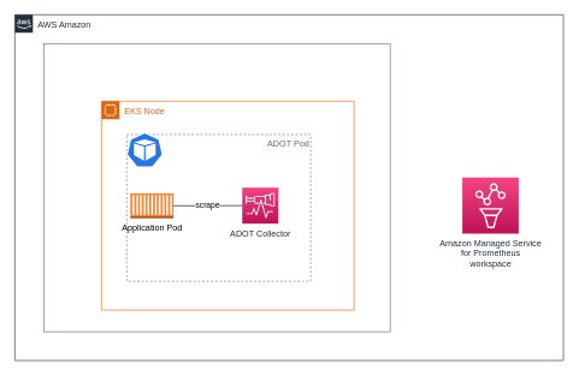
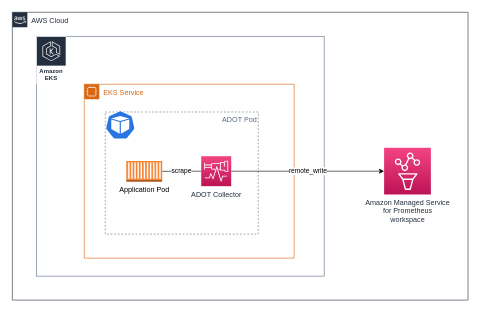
  <mxCell id="0" />
  <mxCell id="1" parent="0" />
- <mxCell id="2" value="AWS Amazon" style="points=[[0,0],[0.25,0],[0.5,0],[0.75,0],[1,0],[1,0.25],[1,0.5],[1,0.75],[1,1],[0.75,1],[0.5,1],[0.25,1],[0,1],[0,0.75],[0,0.5],[0,0.25]];outlineConnect=0;gradientColor=none;html=1;whiteSpace=wrap;fontSize=12;fontStyle=0;container=1;pointerEvents=0;collapsible=0;recursiveResize=0;shape=mxgraph.aws4.group;grIcon=mxgraph.aws4.group_aws_cloud_alt;strokeColor=#232F3E;fillColor=none;verticalAlign=top;align=left;spacingLeft=30;fontColor=#232F3E;dashed=0;" parent="1" vertex="1"><mxGeometry x="20" y="20" width="760" height="480" as="geometry" /></mxCell>
+ <mxCell id="2" value="AWS Cloud" style="points=[[0,0],[0.25,0],[0.5,0],[0.75,0],[1,0],[1,0.25],[1,0.5],[1,0.75],[1,1],[0.75,1],[0.5,1],[0.25,1],[0,1],[0,0.75],[0,0.5],[0,0.25]];outlineConnect=0;gradientColor=none;html=1;whiteSpace=wrap;fontSize=12;fontStyle=0;container=1;pointerEvents=0;collapsible=0;recursiveResize=0;shape=mxgraph.aws4.group;grIcon=mxgraph.aws4.group_aws_cloud_alt;strokeColor=#232F3E;fillColor=none;verticalAlign=top;align=left;spacingLeft=30;fontColor=#232F3E;dashed=0;" parent="1" vertex="1"><mxGeometry x="20" y="20" width="760" height="480" as="geometry" /></mxCell>
  <mxCell id="3" value="" style="fillColor=none;strokeColor=#5A6C86;verticalAlign=top;fontStyle=0;fontColor=#5A6C86;" parent="2" vertex="1"><mxGeometry x="40" y="40" width="480" height="400" as="geometry" /></mxCell>
- <mxCell id="5" value="EKS Node" style="points=[[0,0],[0.25,0],[0.5,0],[0.75,0],[1,0],[1,0.25],[1,0.5],[1,0.75],[1,1],[0.75,1],[0.5,1],[0.25,1],[0,1],[0,0.75],[0,0.5],[0,0.25]];outlineConnect=0;gradientColor=none;html=1;whiteSpace=wrap;fontSize=12;fontStyle=0;container=1;pointerEvents=0;collapsible=0;recursiveResize=0;shape=mxgraph.aws4.group;grIcon=mxgraph.aws4.group_ec2_instance_contents;strokeColor=#D86613;fillColor=none;verticalAlign=top;align=left;spacingLeft=30;fontColor=#D86613;dashed=0;" parent="2" vertex="1"><mxGeometry x="120" y="120" width="350" height="290" as="geometry" /></mxCell>
+ <mxCell id="4" value="Amazon EKS" style="sketch=0;outlineConnect=0;fontColor=#232F3E;gradientColor=none;strokeColor=#ffffff;fillColor=#232F3E;dashed=0;verticalLabelPosition=middle;verticalAlign=bottom;align=center;html=1;whiteSpace=wrap;fontSize=10;fontStyle=1;spacing=3;shape=mxgraph.aws4.productIcon;prIcon=mxgraph.aws4.eks;" parent="2" vertex="1"><mxGeometry x="40" y="40" width="50" height="80" as="geometry" /></mxCell>
+ <mxCell id="5" value="EKS Service" style="points=[[0,0],[0.25,0],[0.5,0],[0.75,0],[1,0],[1,0.25],[1,0.5],[1,0.75],[1,1],[0.75,1],[0.5,1],[0.25,1],[0,1],[0,0.75],[0,0.5],[0,0.25]];outlineConnect=0;gradientColor=none;html=1;whiteSpace=wrap;fontSize=12;fontStyle=0;container=1;pointerEvents=0;collapsible=0;recursiveResize=0;shape=mxgraph.aws4.group;grIcon=mxgraph.aws4.group_ec2_instance_contents;strokeColor=#D86613;fillColor=none;verticalAlign=top;align=left;spacingLeft=30;fontColor=#D86613;dashed=0;" parent="2" vertex="1"><mxGeometry x="120" y="120" width="350" height="290" as="geometry" /></mxCell>
  <mxCell id="6" value="ADOT Pod" style="fillColor=none;strokeColor=#5A6C86;dashed=1;verticalAlign=top;fontStyle=0;fontColor=#5A6C86;align=right;" parent="2" vertex="1"><mxGeometry x="155" y="166.27" width="255" height="203.73" as="geometry" /></mxCell>
  <mxCell id="7" value="" style="sketch=0;html=1;dashed=0;whitespace=wrap;fillColor=#2875E2;strokeColor=#ffffff;points=[[0.005,0.63,0],[0.1,0.2,0],[0.9,0.2,0],[0.5,0,0],[0.995,0.63,0],[0.72,0.99,0],[0.5,1,0],[0.28,0.99,0]];verticalLabelPosition=bottom;align=center;verticalAlign=top;shape=mxgraph.kubernetes.icon;prIcon=pod" parent="2" vertex="1"><mxGeometry x="155" y="150" width="50" height="75.224" as="geometry" /></mxCell>
- <mxCell id="8" value="Application Pod" style="outlineConnect=0;dashed=0;verticalLabelPosition=bottom;verticalAlign=top;align=center;html=1;shape=mxgraph.aws3.ec2_compute_container;fillColor=#F58534;gradientColor=none;" parent="2" vertex="1"><mxGeometry x="160" y="248" width="60" height="34.5" as="geometry" /></mxCell>
+ <mxCell id="8" value="Application Pod" style="outlineConnect=0;dashed=0;verticalLabelPosition=bottom;verticalAlign=top;align=center;html=1;shape=mxgraph.aws3.ec2_compute_container;fillColor=#F58534;gradientColor=none;" parent="2" vertex="1"><mxGeometry x="190" y="248" width="60" height="34.5" as="geometry" /></mxCell>
  <mxCell id="9" value="scrape" style="edgeStyle=orthogonalEdgeStyle;rounded=0;orthogonalLoop=1;jettySize=auto;html=1;entryX=1;entryY=0.5;entryDx=0;entryDy=0;entryPerimeter=0;endArrow=none;" parent="2" source="11" target="8" edge="1"><mxGeometry relative="1" as="geometry" /></mxCell>
+ <mxCell id="10" value="remote_write" style="edgeStyle=orthogonalEdgeStyle;rounded=0;orthogonalLoop=1;jettySize=auto;html=1;entryX=0;entryY=0.5;entryDx=0;entryDy=0;entryPerimeter=0;" parent="2" source="11" target="12" edge="1"><mxGeometry relative="1" as="geometry" /></mxCell>
  <mxCell id="11" value="ADOT Collector" style="sketch=0;points=[[0,0,0],[0.25,0,0],[0.5,0,0],[0.75,0,0],[1,0,0],[0,1,0],[0.25,1,0],[0.5,1,0],[0.75,1,0],[1,1,0],[0,0.25,0],[0,0.5,0],[0,0.75,0],[1,0.25,0],[1,0.5,0],[1,0.75,0]];points=[[0,0,0],[0.25,0,0],[0.5,0,0],[0.75,0,0],[1,0,0],[0,1,0],[0.25,1,0],[0.5,1,0],[0.75,1,0],[1,1,0],[0,0.25,0],[0,0.5,0],[0,0.75,0],[1,0.25,0],[1,0.5,0],[1,0.75,0]];outlineConnect=0;fontColor=#232F3E;gradientColor=#F34482;gradientDirection=north;fillColor=#BC1356;strokeColor=#ffffff;dashed=0;verticalLabelPosition=bottom;verticalAlign=top;align=center;html=1;fontSize=12;fontStyle=0;aspect=fixed;shape=mxgraph.aws4.resourceIcon;resIcon=mxgraph.aws4.distro_for_opentelemetry;" parent="2" vertex="1"><mxGeometry x="315" y="240" width="50" height="50" as="geometry" /></mxCell>
  <mxCell id="12" value="Amazon Managed Service &lt;br&gt;for Prometheus &lt;br&gt;workspace" style="sketch=0;points=[[0,0,0],[0.25,0,0],[0.5,0,0],[0.75,0,0],[1,0,0],[0,1,0],[0.25,1,0],[0.5,1,0],[0.75,1,0],[1,1,0],[0,0.25,0],[0,0.5,0],[0,0.75,0],[1,0.25,0],[1,0.5,0],[1,0.75,0]];points=[[0,0,0],[0.25,0,0],[0.5,0,0],[0.75,0,0],[1,0,0],[0,1,0],[0.25,1,0],[0.5,1,0],[0.75,1,0],[1,1,0],[0,0.25,0],[0,0.5,0],[0,0.75,0],[1,0.25,0],[1,0.5,0],[1,0.75,0]];outlineConnect=0;fontColor=#232F3E;gradientColor=#F34482;gradientDirection=north;fillColor=#BC1356;strokeColor=#ffffff;dashed=0;verticalLabelPosition=bottom;verticalAlign=top;align=center;html=1;fontSize=12;fontStyle=0;aspect=fixed;shape=mxgraph.aws4.resourceIcon;resIcon=mxgraph.aws4.managed_service_for_prometheus;" parent="2" vertex="1"><mxGeometry x="620" y="226" width="78" height="78" as="geometry" /></mxCell>
